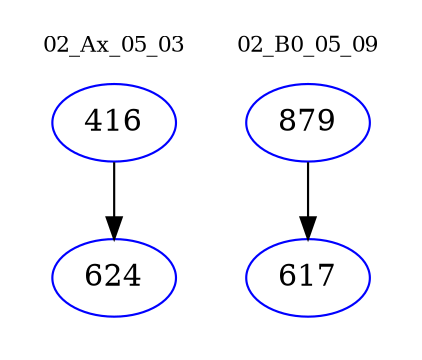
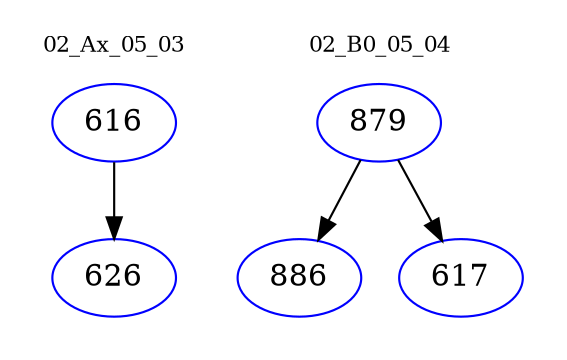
  digraph {
    node [color=blue]
    edge [color=black]
-   n1 [label=416]
-   n2 [label=624]
+   n1 [label=616]
+   n2 [label=626]
    n3 [label=879]
+   n4 [label=886]
    n5 [label=617]
    subgraph cluster_1 {
      color=white
      fontsize=10
      label="02_Ax_05_03"
      n1
      n2
    }
    subgraph cluster_2 {
      color=white
      fontsize=10
-     label="02_B0_05_09"
+     label="02_B0_05_04"
      n3
+     n4
      n5
    }
    n1 -> n2
+   n3 -> n4
    n3 -> n5
  }
